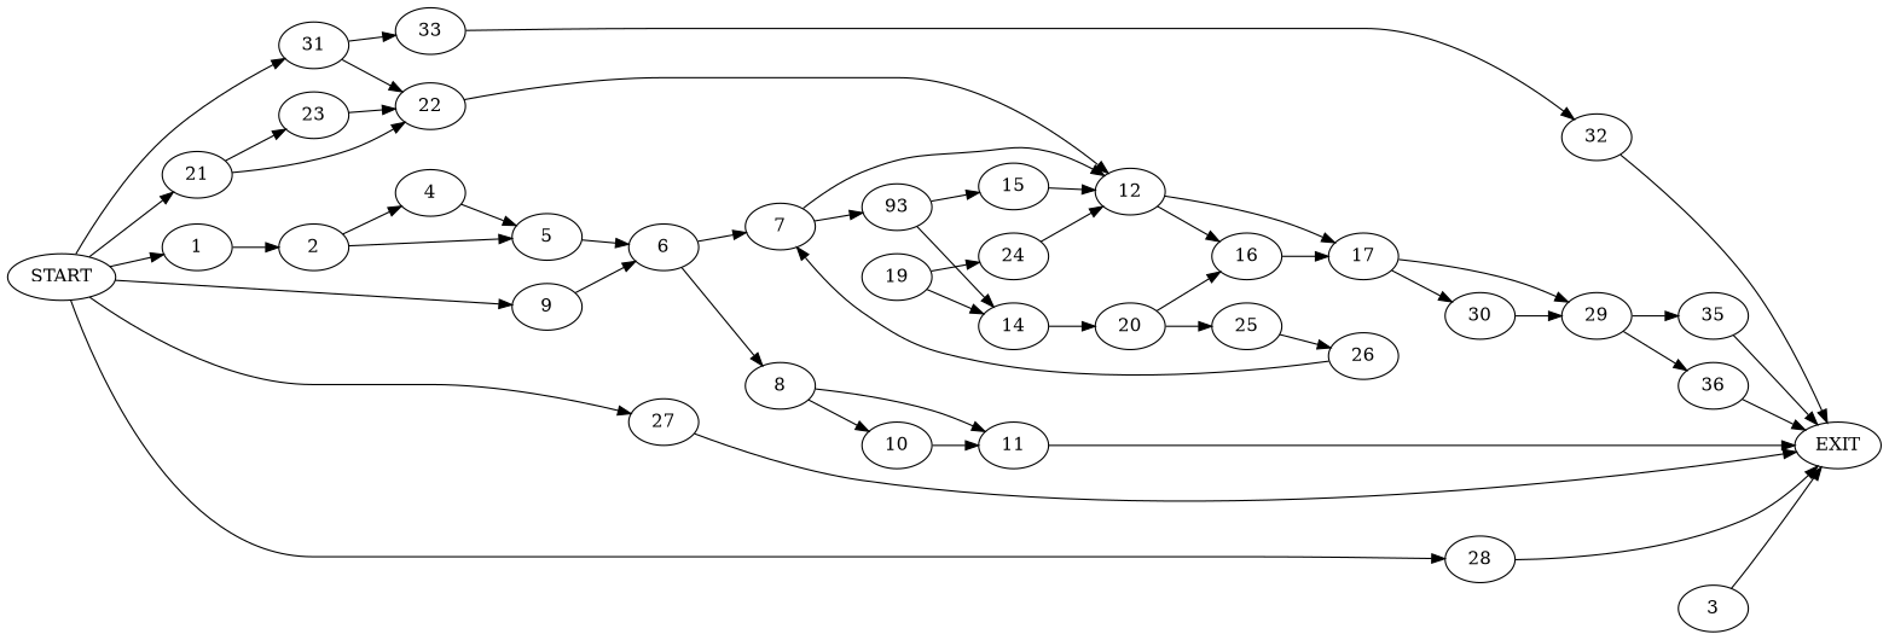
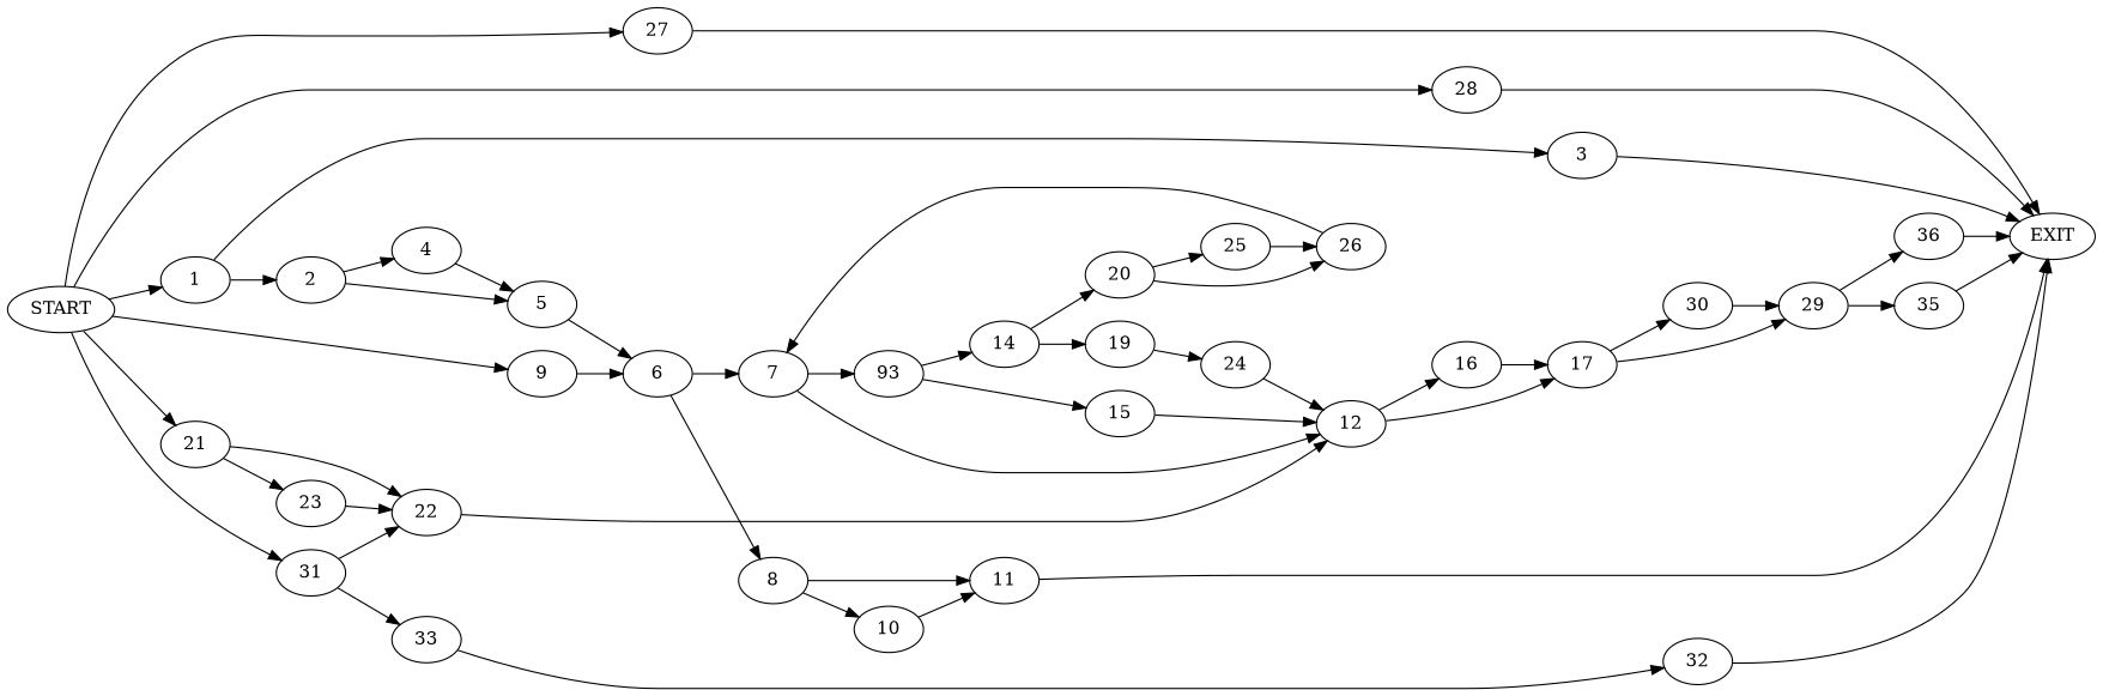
  digraph {
    rankdir=LR
    n1 [label=START]
    1
    9
    21
    27
    28
    31
    2
    3
    6
    22
    23
    n13 [label=EXIT]
    33
    4
    5
    7
    8
    12
    n20 [label=93]
    10
    11
    16
    17
    14
    15
    29
    30
    19
    20
    24
    25
    26
    n34 [label=36]
    35
    32
    n1 -> 1
    n1 -> 9
    n1 -> 21
    n1 -> 27
    n1 -> 28
    n1 -> 31
    1 -> 2
+   1 -> 3
    9 -> 6
    21 -> 22
    21 -> 23
    27 -> n13
    28 -> n13
    31 -> 22
    31 -> 33
    2 -> 4
    2 -> 5
    3 -> n13
    6 -> 7
    6 -> 8
    22 -> 12
    23 -> 22
    33 -> 32
    4 -> 5
    5 -> 6
    7 -> 12
    7 -> n20
    8 -> 10
    8 -> 11
    12 -> 16
    12 -> 17
    n20 -> 14
    n20 -> 15
    10 -> 11
    11 -> n13
    16 -> 17
    17 -> 29
    17 -> 30
-   19 -> 14
+   14 -> 19
    14 -> 20
    15 -> 12
    29 -> n34
    29 -> 35
    30 -> 29
    19 -> 24
    20 -> 25
-   20 -> 16
+   20 -> 26
    24 -> 12
    25 -> 26
    26 -> 7
    n34 -> n13
    35 -> n13
    32 -> n13
  }
